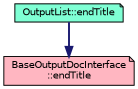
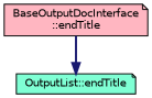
  digraph {
    rankdir=TB
    node [color=black fontname=Helvetica fontsize=10 shape=note style=filled]
    n1 [fillcolor=aquamarine fontcolor=black height=0.2 label="OutputList::endTitle" width=0.4]
    n2 [fillcolor=lightpink height=0.2 label="BaseOutputDocInterface\l::endTitle" width=0.4]
-   n1 -> n2 [color=midnightblue fontname=Helvetica fontsize=10 labelfontname=Helvetica labelfontsize=10 style=bold]
+   n2 -> n1 [color=midnightblue fontname=Helvetica fontsize=10 labelfontname=Helvetica labelfontsize=10 style=bold]
  }
